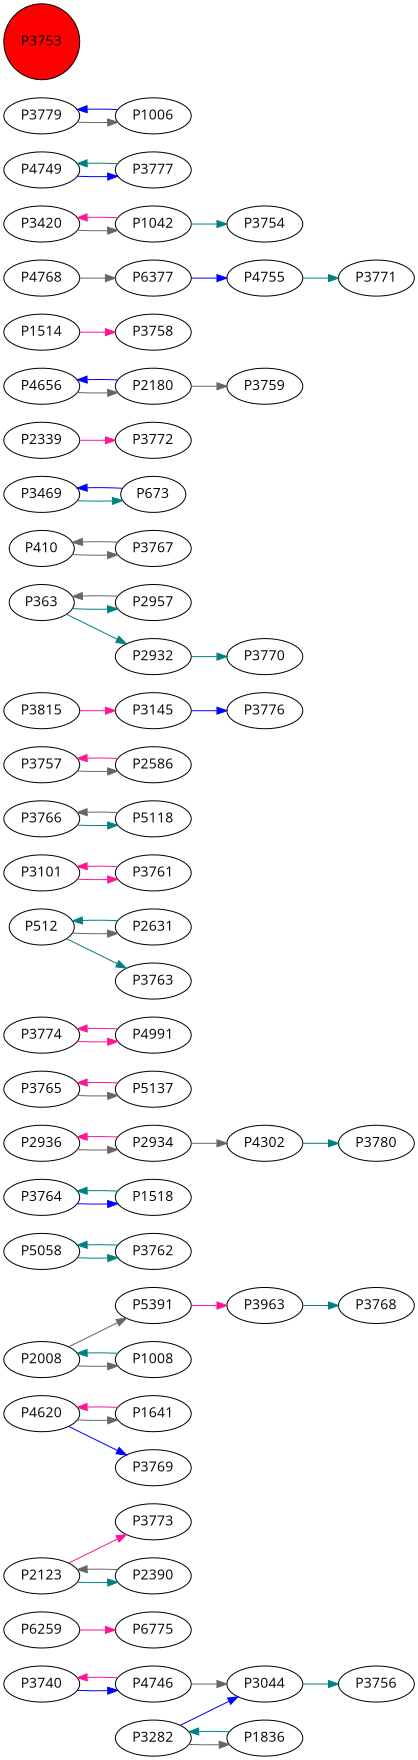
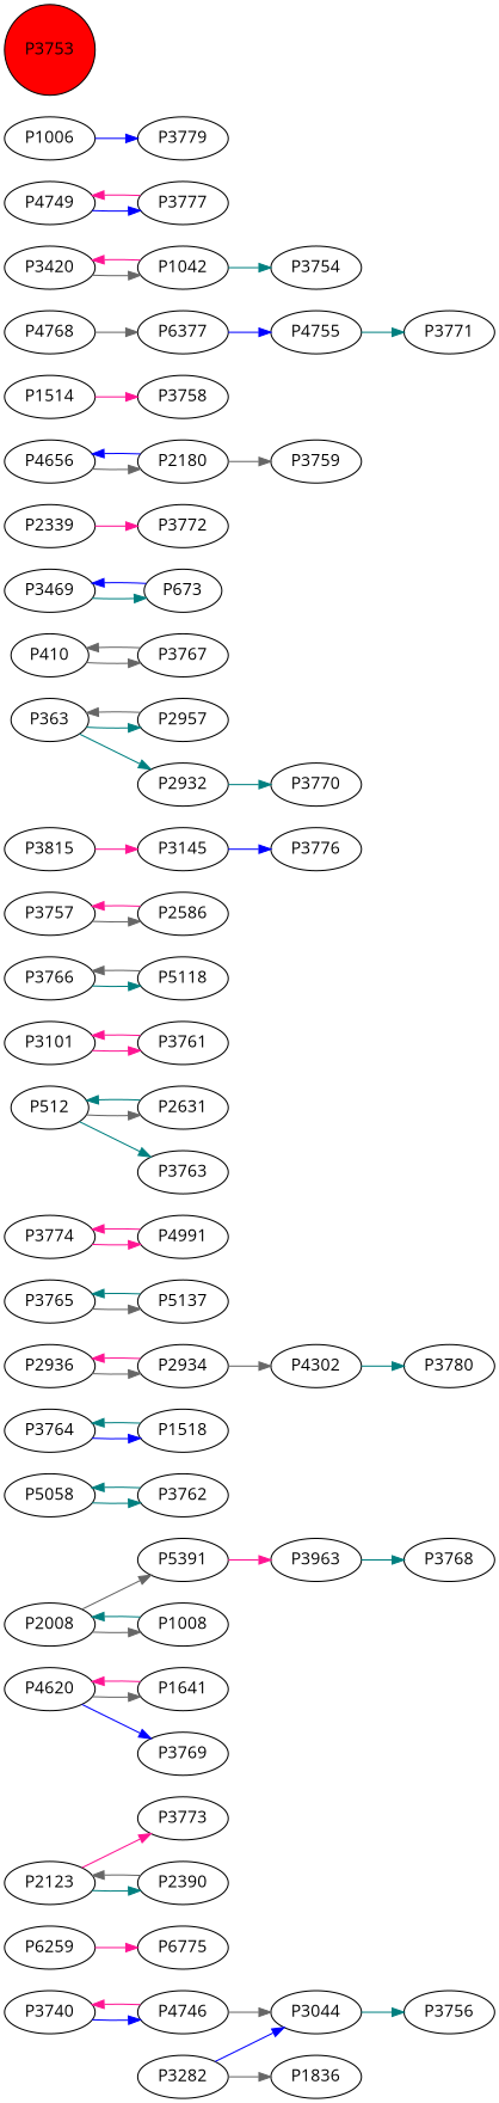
  digraph {
    fontname="Open Sans"
    rankdir=LR
    node [fontname="Open Sans"]
    edge [color=gray40 fontname="Open Sans"]
    P3740
    P4746
    P3044
    n4 [label=P6775]
    P6259
    P3282
    P1836
    P3756
    P2123
    P3773
    P2390
    P4620
    P1641
    P3769
    P5391
    P3963
    P3768
    P5058
    P3762
    P3764
    P1518
    P2936
    P2934
    P4302
    P3780
    P3765
    P5137
    P3774
    P4991
    P512
    P2631
    P3763
    P2008
    P1008
    P3101
    P3761
    P3766
    P5118
    P3757
    P2586
    P3815
    P3145
    P3776
    P363
    P2957
    P2932
    P3770
    P410
    P3767
    P3469
    P673
    P2339
    P3772
    P4656
    P2180
    P3759
    P1514
    P3758
    P4768
    P6377
    P4755
    P3771
    P3420
    P1042
    P3754
    P4749
    P3777
    P3779
    P1006
    P3753 [fillcolor=red shape=circle style=filled]
    P3740 -> P4746 [color=blue]
    P4746 -> P3740 [color=deeppink]
    P4746 -> P3044
    P3044 -> P3756 [color=teal]
    P6259 -> n4 [color=deeppink]
    P3282 -> P3044 [color=blue]
    P3282 -> P1836
-   P1836 -> P3282 [color=teal]
    P2123 -> P3773 [color=deeppink]
    P2123 -> P2390 [color=teal]
    P2390 -> P2123
    P4620 -> P1641
    P4620 -> P3769 [color=blue]
    P1641 -> P4620 [color=deeppink]
    P5391 -> P3963 [color=deeppink]
    P3963 -> P3768 [color=teal]
    P5058 -> P3762 [color=teal]
    P3762 -> P5058 [color=teal]
    P3764 -> P1518 [color=blue]
    P1518 -> P3764 [color=teal]
    P2936 -> P2934
    P2934 -> P2936 [color=deeppink]
    P2934 -> P4302
    P4302 -> P3780 [color=teal]
    P3765 -> P5137
-   P5137 -> P3765 [color=deeppink]
+   P5137 -> P3765 [color=teal]
    P3774 -> P4991 [color=deeppink]
    P4991 -> P3774 [color=deeppink]
    P512 -> P2631
    P512 -> P3763 [color=teal]
    P2631 -> P512 [color=teal]
    P2008 -> P5391
    P2008 -> P1008
    P1008 -> P2008 [color=teal]
    P3101 -> P3761 [color=deeppink]
    P3761 -> P3101 [color=deeppink]
    P3766 -> P5118 [color=teal]
    P5118 -> P3766
    P3757 -> P2586
    P2586 -> P3757 [color=deeppink]
    P3815 -> P3145 [color=deeppink]
    P3145 -> P3776 [color=blue]
    P363 -> P2957 [color=teal]
    P363 -> P2932 [color=teal]
    P2957 -> P363
    P2932 -> P3770 [color=teal]
    P410 -> P3767
    P3767 -> P410
    P3469 -> P673 [color=teal]
    P673 -> P3469 [color=blue]
    P2339 -> P3772 [color=deeppink]
    P4656 -> P2180
    P2180 -> P4656 [color=blue]
    P2180 -> P3759
    P1514 -> P3758 [color=deeppink]
    P4768 -> P6377
    P6377 -> P4755 [color=blue]
    P4755 -> P3771 [color=teal]
    P3420 -> P1042
    P1042 -> P3420 [color=deeppink]
    P1042 -> P3754 [color=teal]
    P4749 -> P3777 [color=blue]
-   P3777 -> P4749 [color=teal]
-   P3779 -> P1006
+   P3777 -> P4749 [color=deeppink]
    P1006 -> P3779 [color=blue]
  }
